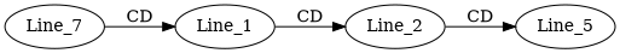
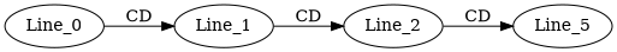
  digraph {
    rankdir=LR
-   Line_0 [label=Line_7]
+   Line_0
    Line_1
    Line_2
    n4 [label=Line_5]
    Line_0 -> Line_1 [label=CD]
    Line_1 -> Line_2 [label=CD]
    Line_2 -> n4 [label=CD]
  }
